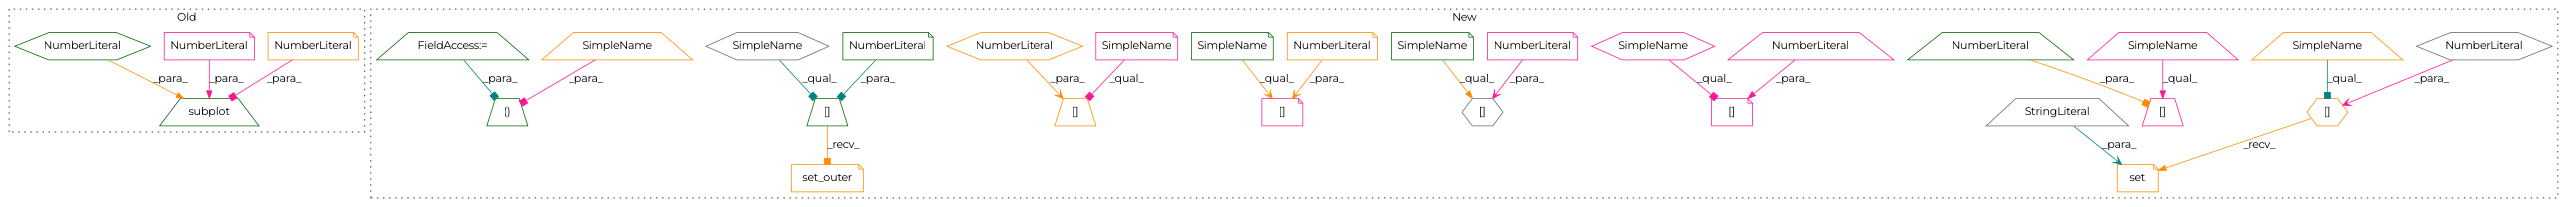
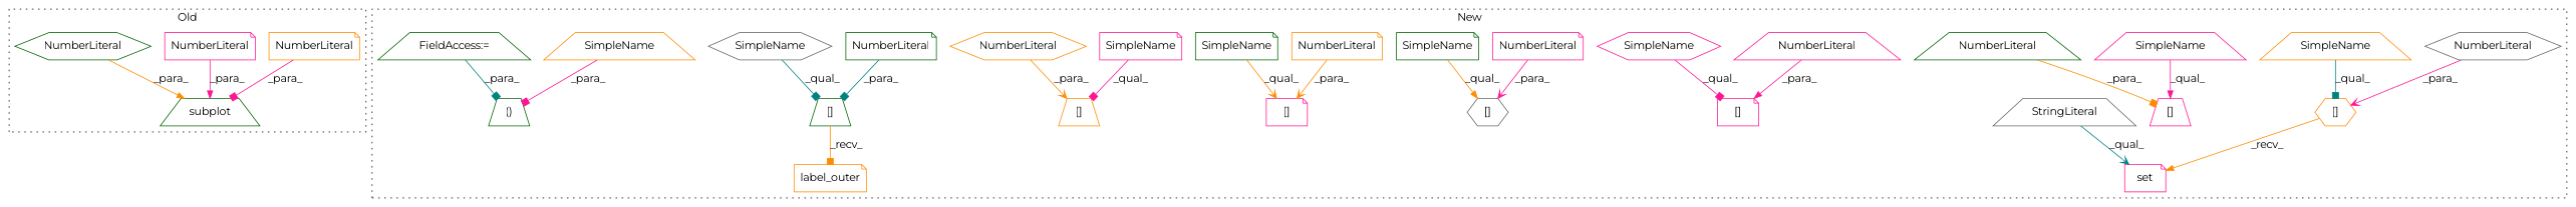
  digraph {
    fontname=Montserrat
    node [a=34 color=deeppink fontname=Montserrat l=1 shape=trapezium]
    edge [arrowhead=box color=deeppink fontname=Montserrat]
    n1 [a=32 color=darkgreen l="8,1" label=subplot s="1630,1643"]
    n2 [color=darkorange label=NumberLiteral s=1640 shape=note]
    n3 [label=NumberLiteral s=1642 shape=note]
    n4 [color=darkgreen label=NumberLiteral s=1638 shape=hexagon]
-   n5 [a=32 color=darkorange l="4,1" label=set s="1503,1522" shape=note]
+   n5 [a=32 l="4,1" label=set s="1503,1522" shape=note]
    n6 [a=45 color=gray40 l=15 label=StringLiteral s=1507]
    n7 [a=2 color=darkorange l="3,1" label="[]" s="1497,1501" shape=hexagon]
    n8 [color=gray40 label=NumberLiteral s=1500 shape=hexagon]
    n9 [a=2 l="3,1" label="[]" s="1485,1489"]
    n10 [a=106 color=darkgreen l=18 label="()" s=1293]
    n11 [color=darkgreen label=NumberLiteral s=1488]
    n12 [a=2 color=gray40 l="3,1" label="[]" s="1683,1687" shape=hexagon]
    n13 [label=NumberLiteral s=1686 shape=note]
    n14 [a=2 l="3,1" label="[]" s="1878,1882" shape=note]
    n15 [label=NumberLiteral s=1881]
    n16 [a=2 l="3,1" label="[]" s="1724,1728" shape=note]
    n17 [color=darkorange label=NumberLiteral s=1727 shape=note]
    n18 [a=2 color=darkorange l="3,1" label="[]" s="1695,1699"]
    n19 [color=darkorange label=NumberLiteral s=1698 shape=hexagon]
    n20 [a=2 color=darkgreen l="3,1" label="[]" s="1529,1533"]
    n21 [color=darkgreen label=NumberLiteral s=1532 shape=note]
-   n22 [a=32 color=darkorange l=13 label=set_outer s=1535 shape=note]
+   n22 [a=32 color=darkorange l=13 label=label_outer s=1535 shape=note]
    n23 [a=7 color=darkgreen l=3 label="FieldAccess:=" s=188]
    n24 [a=42 l=2 label=SimpleName s=1485]
    n25 [a=42 l=2 label=SimpleName s=1878 shape=hexagon]
    n26 [a=42 color=darkgreen l=2 label=SimpleName s=1683 shape=note]
    n27 [a=42 color=darkorange l=2 label=SimpleName s=1497]
    n28 [a=42 l=2 label=SimpleName s=1695 shape=note]
    n29 [a=42 color=darkgreen l=2 label=SimpleName s=1724 shape=note]
    n30 [a=42 color=gray40 l=2 label=SimpleName s=1529 shape=hexagon]
    n31 [a=42 color=darkorange l=2 label=SimpleName s=1309]
    subgraph cluster_1 {
      label=Old
      style=dotted
      n1
      n2
      n3
      n4
    }
    subgraph cluster_2 {
      label=New
      style=dotted
      n5
      n6
      n7
      n8
      n9
      n10
      n11
      n12
      n13
      n14
      n15
      n16
      n17
      n18
      n19
      n20
      n21
      n22
      n23
      n24
      n25
      n26
      n27
      n28
      n29
      n30
      n31
    }
    n2 -> n1 [label=_para_]
    n3 -> n1 [arrowhead=normal label=_para_]
    n4 -> n1 [arrowhead=normal color=darkorange label=_para_]
-   n6 -> n5 [arrowhead=vee color=teal label=_para_]
+   n6 -> n5 [arrowhead=vee color=teal label=_qual_]
    n7 -> n5 [arrowhead=normal color=darkorange label=_recv_]
    n8 -> n7 [arrowhead=vee label=_para_]
    n11 -> n9 [color=darkorange label=_para_]
    n13 -> n12 [arrowhead=vee label=_para_]
    n15 -> n14 [arrowhead=normal label=_para_]
    n17 -> n16 [arrowhead=vee color=darkorange label=_para_]
    n19 -> n18 [arrowhead=vee color=darkorange label=_para_]
    n20 -> n22 [color=darkorange label=_recv_]
    n21 -> n20 [color=teal label=_para_]
    n23 -> n10 [color=teal label=_para_]
    n24 -> n9 [arrowhead=normal label=_qual_]
    n25 -> n14 [label=_qual_]
    n26 -> n12 [arrowhead=normal color=darkorange label=_qual_]
    n27 -> n7 [color=teal label=_qual_]
    n28 -> n18 [label=_qual_]
    n29 -> n16 [arrowhead=vee color=darkorange label=_qual_]
    n30 -> n20 [color=teal label=_qual_]
    n31 -> n10 [label=_para_]
  }
